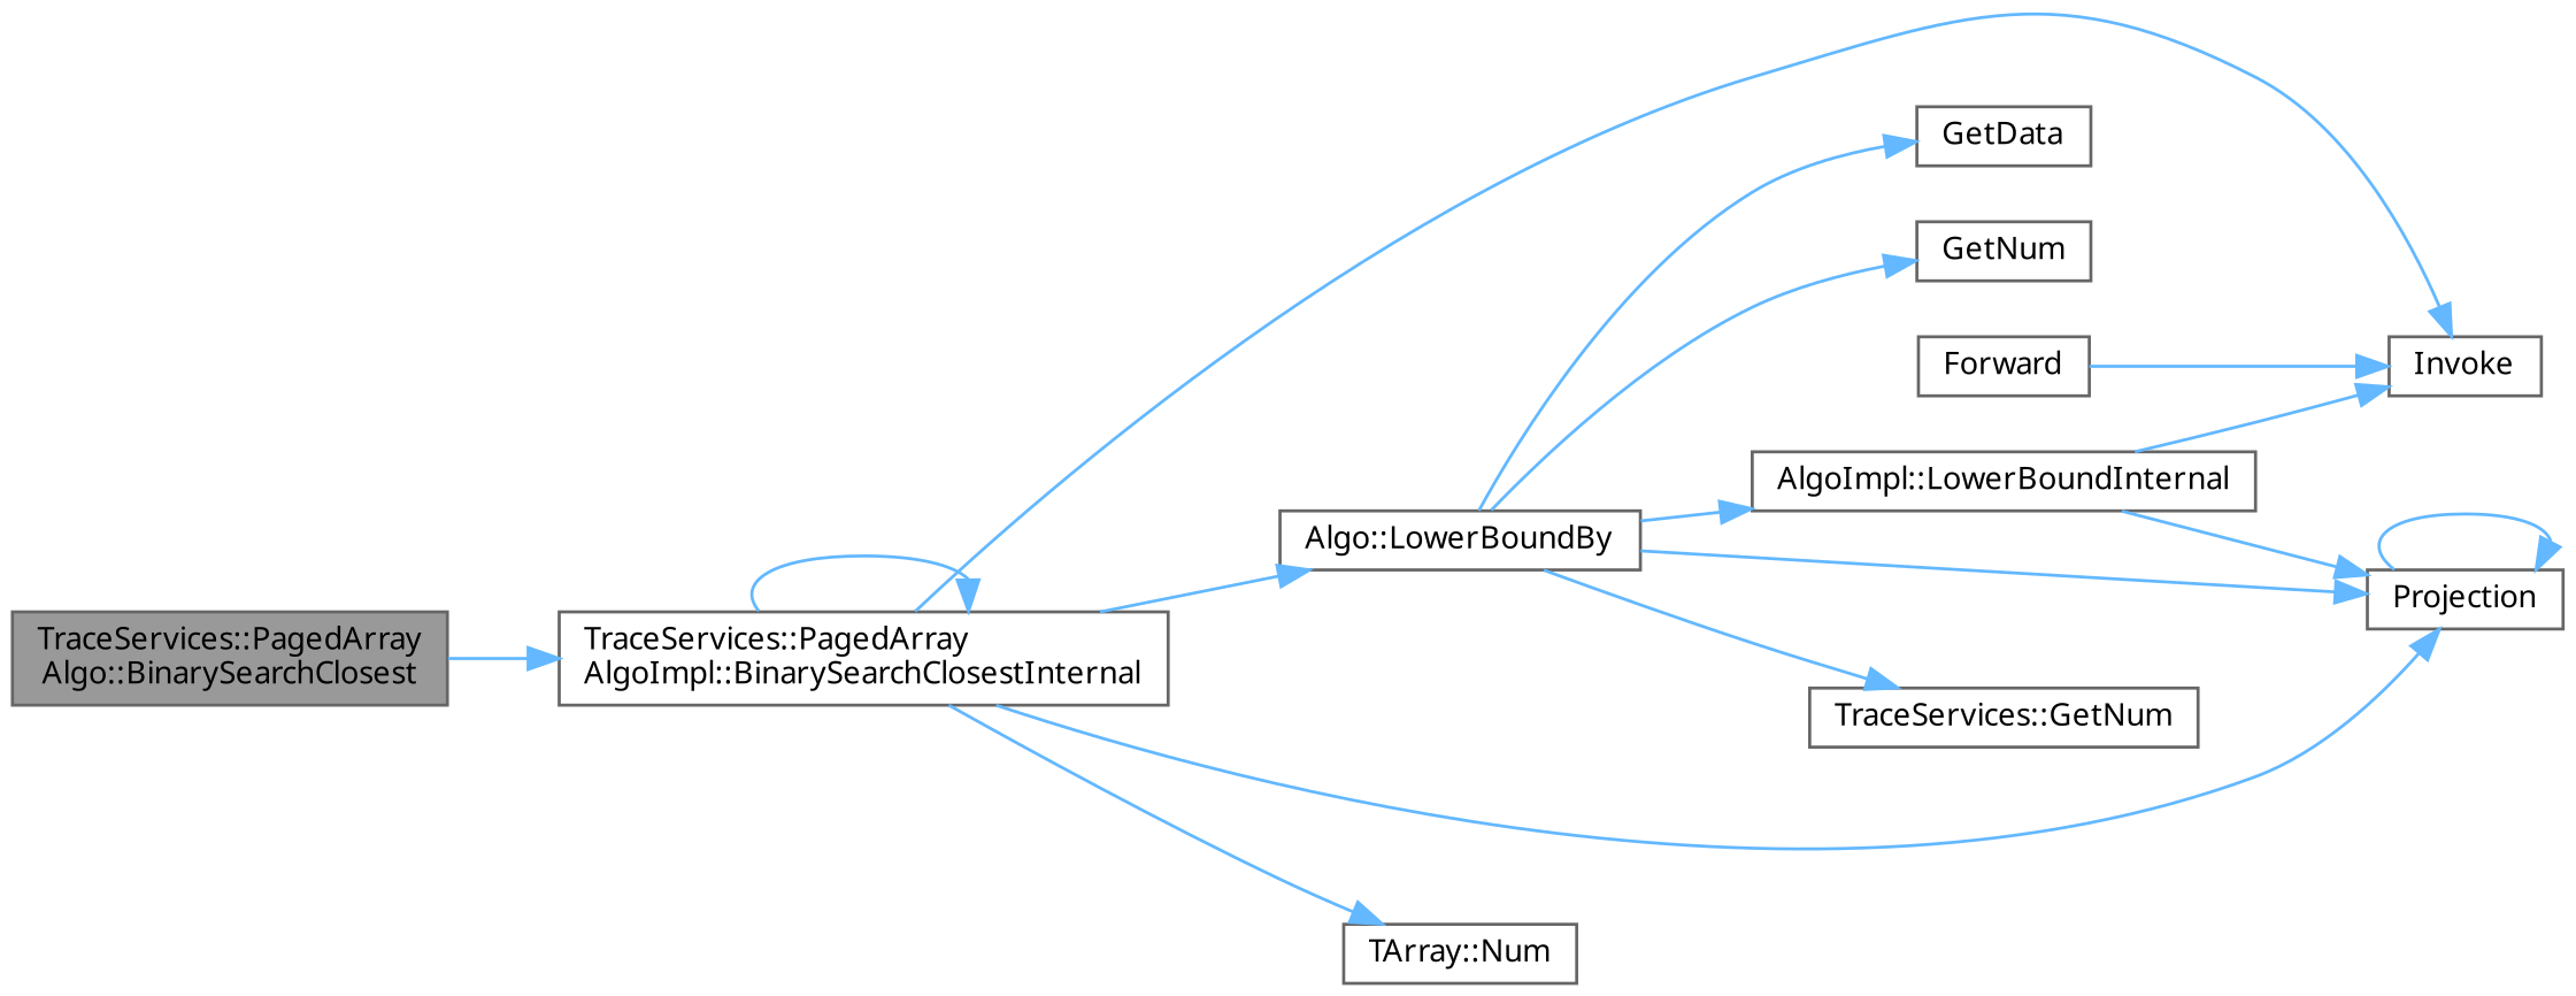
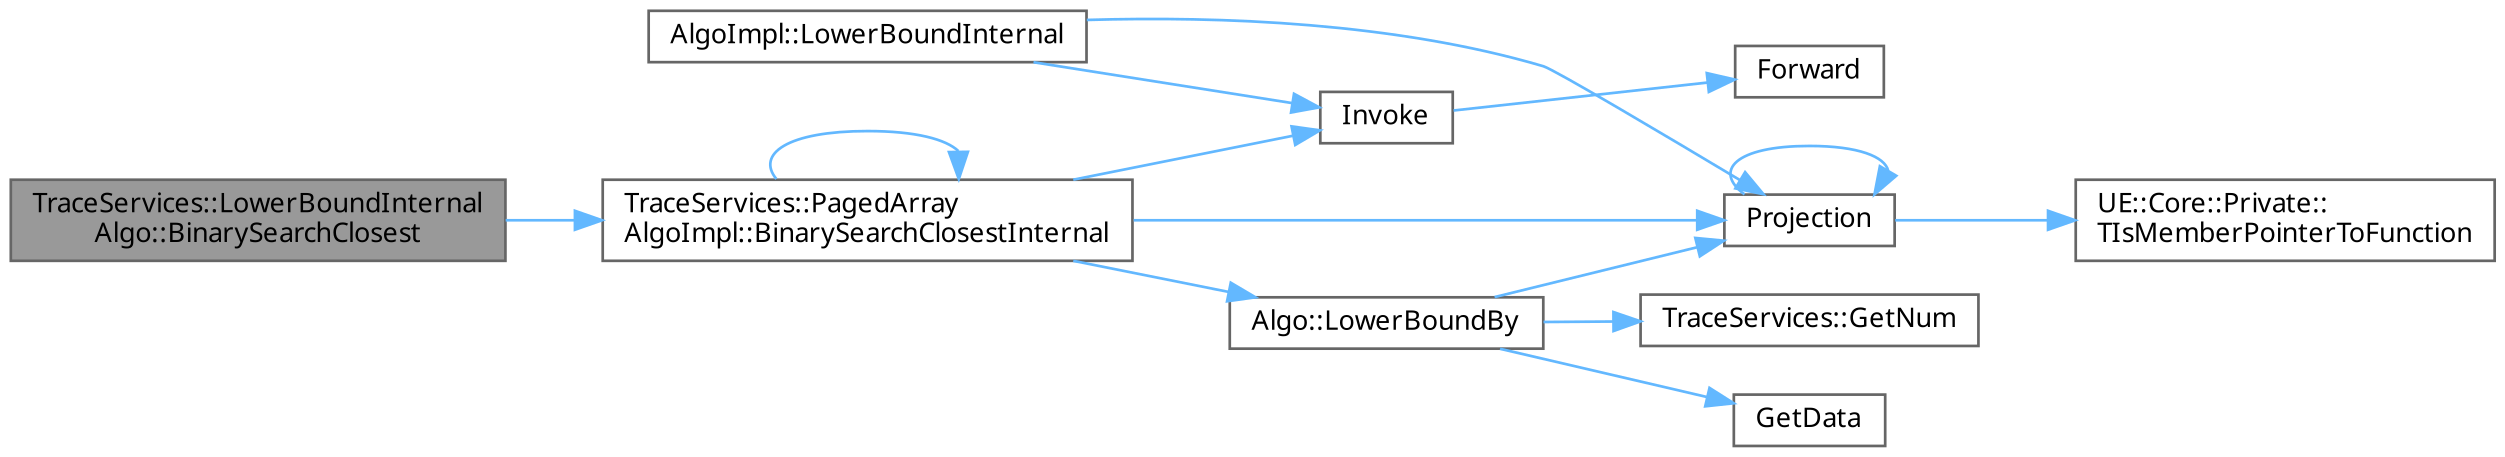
  digraph {
    fontname="Noto Sans"
    rankdir=LR
    node [color=grey40 fillcolor=white fontname="Noto Sans" fontsize=10 shape=box style=filled]
    edge [color=steelblue1 fontname="Noto Sans" fontsize=10 labelfontname=Helvetica labelfontsize=10 style=solid]
-   n1 [color=gray40 fillcolor=grey60 fontcolor=black height=0.2 label="TraceServices::PagedArray\lAlgo::BinarySearchClosest" width=0.4]
+   n1 [color=gray40 fillcolor=grey60 fontcolor=black height=0.2 label="TraceServices::LowerBoundInternal\lAlgo::BinarySearchClosest" width=0.4]
    n2 [height=0.2 label="TraceServices::PagedArray\lAlgoImpl::BinarySearchClosestInternal" width=0.4]
    n3 [height=0.2 label=Invoke width=0.4]
    n4 [height=0.2 label="Algo::LowerBoundBy" width=0.4]
    n5 [height=0.2 label=Projection width=0.4]
-   n6 [height=0.2 label="TArray::Num" width=0.4]
    n7 [height=0.2 label="TraceServices::GetNum" width=0.4]
    n8 [height=0.2 label=Forward width=0.4]
    n9 [height=0.2 label=GetData width=0.4]
-   n10 [height=0.2 label=GetNum width=0.4]
    n11 [height=0.2 label="AlgoImpl::LowerBoundInternal" width=0.4]
+   n12 [height=0.2 label="UE::Core::Private::\lTIsMemberPointerToFunction" width=0.4]
    n1 -> n2
    n2 -> n2
    n2 -> n3
    n2 -> n4
    n2 -> n5
-   n2 -> n6
-   n8 -> n3
+   n3 -> n8
    n4 -> n5
    n4 -> n7
    n4 -> n9
-   n4 -> n10
-   n4 -> n11
    n5 -> n5
+   n5 -> n12
    n11 -> n3
    n11 -> n5
  }
